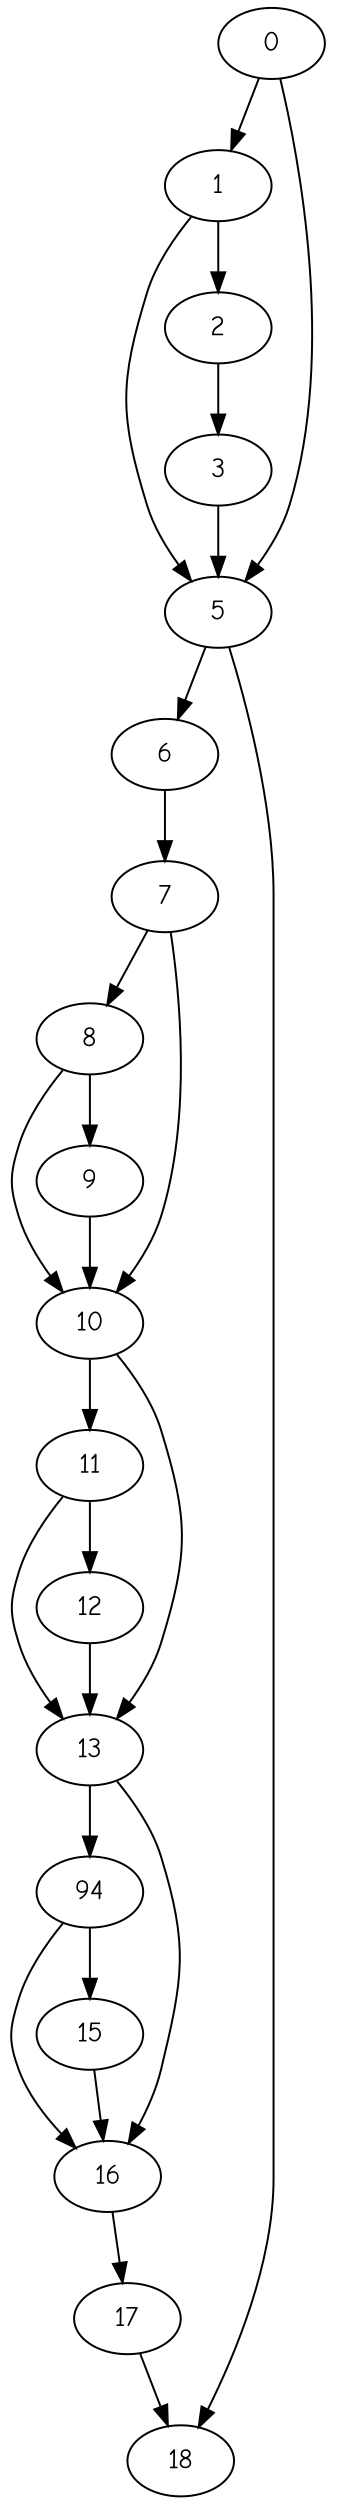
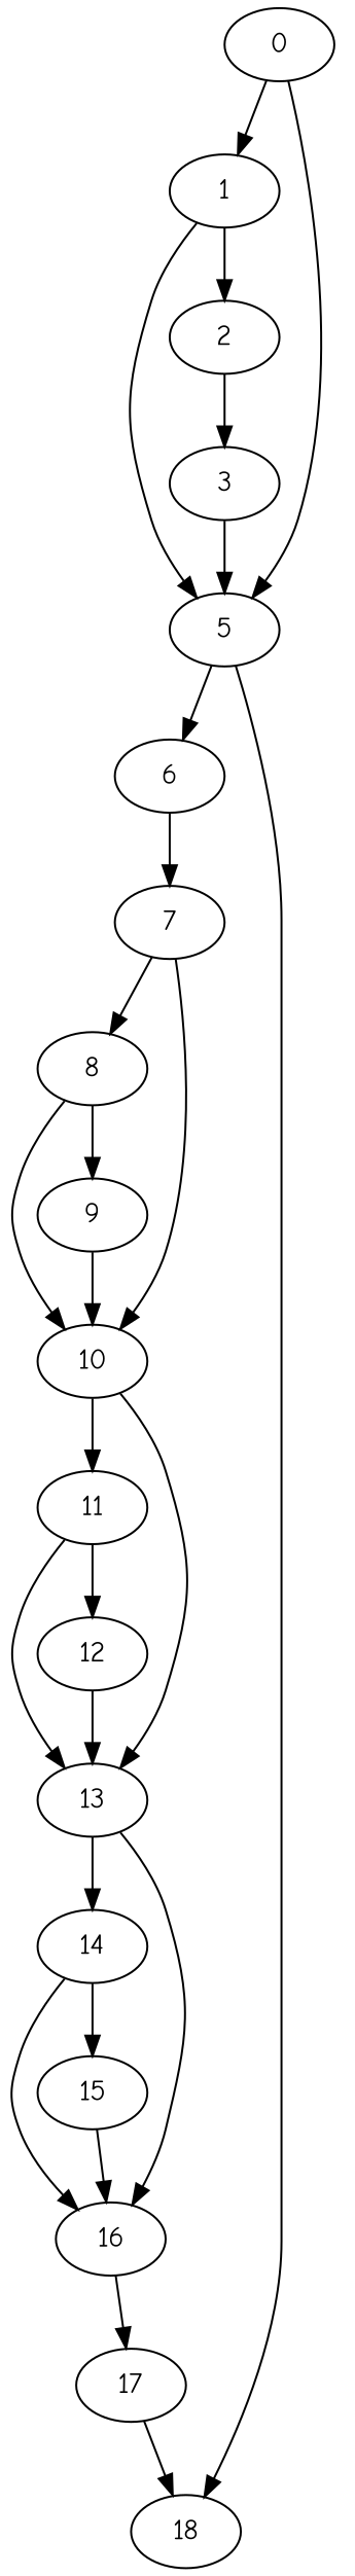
  digraph {
    fontname="Comic Neue"
    node [fontname="Comic Neue"]
    edge [fontname="Comic Neue"]
    0
    1
    5
    2
    6
    18
    3
    7
    8
    10
    9
    11
    13
    12
-   14 [label=94]
+   14
    16
    15
    17
    0 -> 1
    0 -> 5
    1 -> 5
    1 -> 2
    5 -> 6
    5 -> 18
    2 -> 3
    6 -> 7
    3 -> 5
    7 -> 8
    7 -> 10
    8 -> 10
    8 -> 9
    10 -> 11
    10 -> 13
    9 -> 10
    11 -> 13
    11 -> 12
    13 -> 14
    13 -> 16
    12 -> 13
    14 -> 16
    14 -> 15
    16 -> 17
    15 -> 16
    17 -> 18
  }
